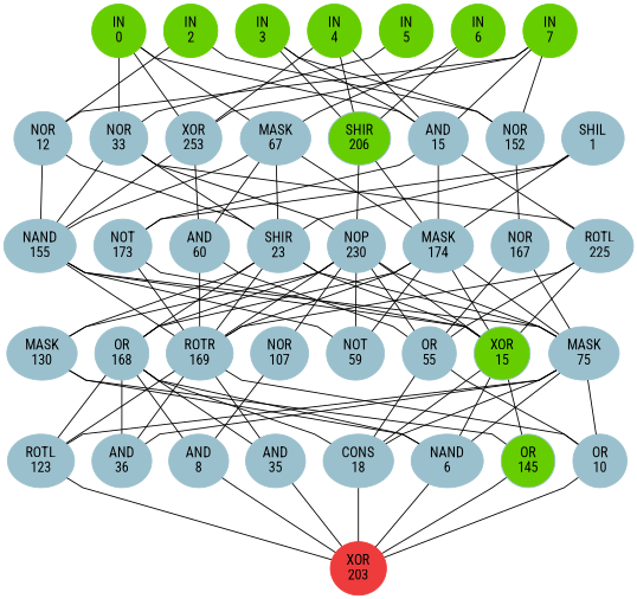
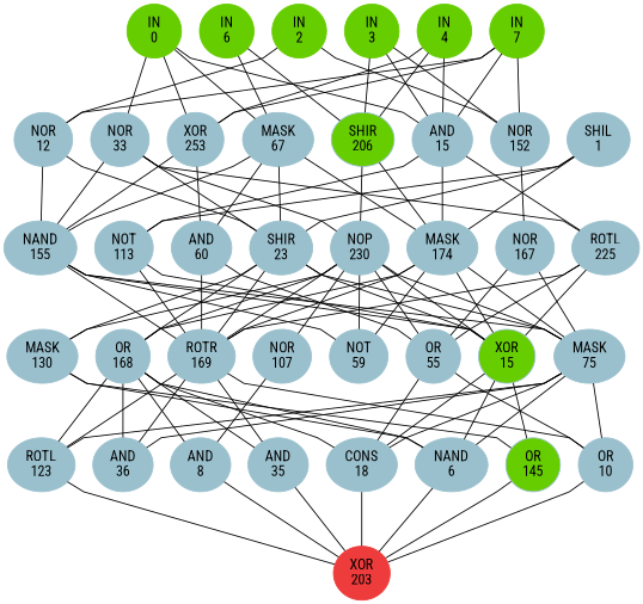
  graph {
    fontname="Roboto Condensed"
    ordering=out
    rankdir=BT
    ranksep=0.75
    splines=polyline
    node [color=lightblue3 fontname="Roboto Condensed" style=filled]
    edge [fontname="Roboto Condensed" style=solid]
    n1 [color=chartreuse3 label="IN\n0"]
    n2 [color=chartreuse3 label="IN\n2"]
    n3 [color=chartreuse3 label="IN\n3"]
    n4 [color=chartreuse3 label="IN\n4"]
-   n5 [color=chartreuse3 label="IN\n5"]
    n6 [color=chartreuse3 label="IN\n6"]
    n7 [color=chartreuse3 label="IN\n7"]
    n8 [label="NOR\n12"]
    n9 [label="NOR\n33"]
    n10 [label="XOR\n253"]
    n11 [label="MASK\n67"]
    n12 [fillcolor=chartreuse3 label="SHIR\n206"]
    n13 [label="AND\n15"]
    n14 [label="NOR\n152"]
    n15 [label="SHIL\n1"]
    n16 [label="NAND\n155"]
-   n17 [label="NOT\n173"]
+   n17 [label="NOT\n113"]
    n18 [label="AND\n60"]
    n19 [label="SHIR\n23"]
    n20 [label="NOP\n230"]
    n21 [label="MASK\n174"]
    n22 [label="NOR\n167"]
    n23 [label="ROTL\n225"]
    n24 [label="MASK\n130"]
    n25 [label="OR\n168"]
    n26 [label="ROTR\n169"]
    n27 [label="NOR\n107"]
    n28 [label="NOT\n59"]
    n29 [label="OR\n55"]
    n30 [fillcolor=chartreuse3 label="XOR\n15"]
    n31 [label="MASK\n75"]
    n32 [label="ROTL\n123"]
    n33 [label="AND\n36"]
    n34 [label="AND\n8"]
    n35 [label="AND\n35"]
    n36 [label="CONS\n18"]
    n37 [label="NAND\n6"]
    n38 [fillcolor=chartreuse3 label="OR\n145"]
    n39 [label="OR\n10"]
    n40 [color=brown2 label="XOR\n203"]
    subgraph sub_1 {
      rank=same
      n1
      n2
      n3
      n4
-     n5
      n6
      n7
    }
    subgraph sub_2 {
      rank=same
      n8
      n9
      n10
      n11
      n12
      n13
      n14
      n15
    }
    subgraph sub_3 {
      rank=same
      n16
      n17
      n18
      n19
      n20
      n21
      n22
      n23
    }
    subgraph sub_4 {
      rank=same
      n24
      n25
      n26
      n27
      n28
      n29
      n30
      n31
    }
    subgraph sub_5 {
      rank=same
      n32
      n33
      n34
      n35
      n36
      n37
      n38
      n39
    }
    subgraph sub_6 {
      rank=same
      n40
    }
    n2 -- n3 [style=invis]
    n3 -- n4 [style=invis]
-   n4 -- n5 [style=invis]
-   n5 -- n6 [style=invis]
    n6 -- n7 [style=invis]
    n8 -- n2
    n8 -- n7
    n8 -- n9 [style=invis]
    n9 -- n1
-   n9 -- n5
    n9 -- n10 [style=invis]
    n10 -- n1
    n10 -- n4
    n10 -- n7
    n10 -- n11 [style=invis]
    n11 -- n1
    n11 -- n6
    n11 -- n12 [style=invis]
    n12 -- n3
    n12 -- n4
    n12 -- n6
    n12 -- n13 [style=invis]
    n13 -- n1
    n13 -- n3
    n13 -- n4
    n13 -- n7
    n13 -- n14 [style=invis]
    n14 -- n2
    n14 -- n3
    n14 -- n7
    n14 -- n15 [style=invis]
    n16 -- n8
    n16 -- n9
    n16 -- n10
    n16 -- n11
    n16 -- n17 [style=invis]
    n17 -- n13
    n17 -- n15
    n17 -- n18 [style=invis]
    n18 -- n10
    n18 -- n11
    n18 -- n19 [style=invis]
    n19 -- n8
    n19 -- n9
    n19 -- n11
    n19 -- n15
    n19 -- n20 [style=invis]
    n20 -- n9
    n20 -- n12
    n20 -- n21 [style=invis]
    n21 -- n11
    n21 -- n12
    n21 -- n13
    n21 -- n15
    n21 -- n22 [style=invis]
    n22 -- n14
    n22 -- n23 [style=invis]
    n23 -- n9
    n23 -- n13
    n24 -- n19
    n24 -- n20
    n24 -- n25 [style=invis]
    n25 -- n19
    n25 -- n20
    n25 -- n21
    n25 -- n26 [style=invis]
    n26 -- n16
    n26 -- n17
    n26 -- n18
    n26 -- n19
    n26 -- n20
    n26 -- n21
    n26 -- n23
    n26 -- n27 [style=invis]
    n27 -- n20
    n27 -- n28 [style=invis]
    n28 -- n16
    n28 -- n20
    n28 -- n21
    n28 -- n29 [style=invis]
    n29 -- n18
    n29 -- n20
    n29 -- n22
    n29 -- n23
    n29 -- n30 [style=invis]
    n30 -- n16
    n30 -- n17
    n30 -- n19
    n30 -- n20
    n30 -- n21
    n30 -- n23
    n30 -- n31 [style=invis]
    n31 -- n16
    n31 -- n19
    n31 -- n20
    n31 -- n21
    n31 -- n22
    n32 -- n25
    n32 -- n26
    n32 -- n31
    n32 -- n33 [style=invis]
    n33 -- n25
    n33 -- n26
    n33 -- n31
    n33 -- n34 [style=invis]
    n34 -- n25
    n34 -- n27
    n34 -- n35 [style=invis]
    n35 -- n25
    n35 -- n26
    n35 -- n36 [style=invis]
    n36 -- n25
    n36 -- n29
    n36 -- n30
    n36 -- n31
    n36 -- n37 [style=invis]
    n37 -- n24
    n37 -- n25
    n37 -- n30
    n37 -- n31
    n37 -- n38 [style=invis]
    n38 -- n24
    n38 -- n30
    n38 -- n39 [style=invis]
    n39 -- n26
    n39 -- n29
    n39 -- n31
    n40 -- n32
    n40 -- n34
    n40 -- n35
    n40 -- n36
    n40 -- n37
    n40 -- n38
    n40 -- n39
    n40 -- n40 [style=invis]
  }
